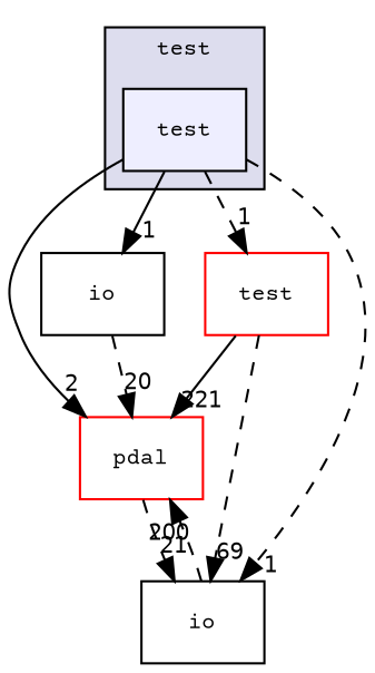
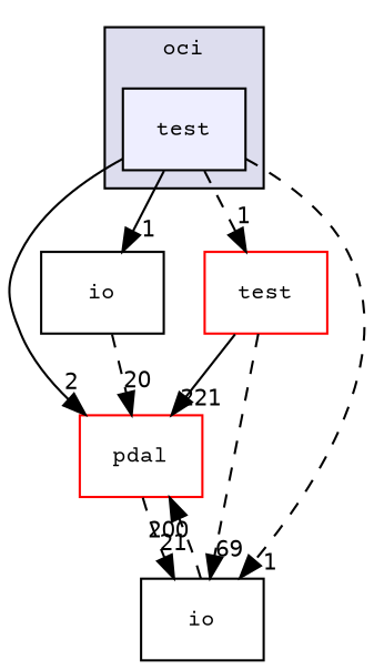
  digraph {
    compound=true
    fontname="Courier Prime"
    node [fontname="Courier Prime" fontsize=10 shape=box style=filled]
    edge [headlabel=1 labeldistance=1.5 labelfontname=Helvetica labelfontsize=10 style=dashed fontname="Courier Prime"]
    n1 [fillcolor="#eeeeff" label=test pencolor=black]
    n2 [color=red fillcolor=white label=pdal]
    n3 [color=red fillcolor=white label=test]
    n4 [label=io style=""]
    n5 [label=io style=""]
    subgraph cluster_1 {
      bgcolor="#ddddee"
      fontsize=10
-     label=test
+     label=oci
      pencolor=black
      n1
    }
    n1 -> n2 [headlabel=2 style=solid]
    n1 -> n3
    n1 -> n4 [style=solid]
    n1 -> n5
    n2 -> n5 [headlabel=21]
    n3 -> n2 [headlabel=221 style=solid]
    n3 -> n5 [headlabel=69]
    n4 -> n2 [headlabel=20]
    n5 -> n2 [headlabel=200]
  }
